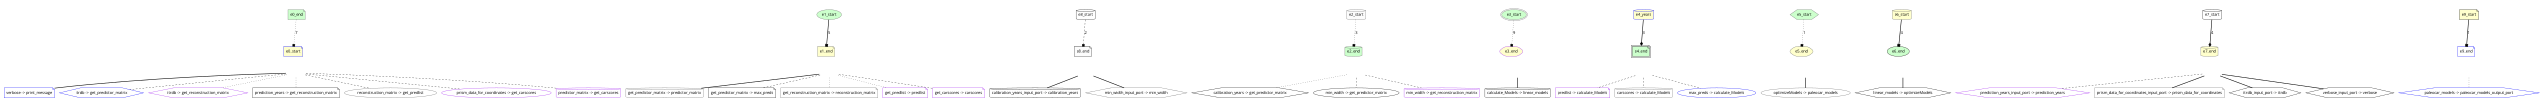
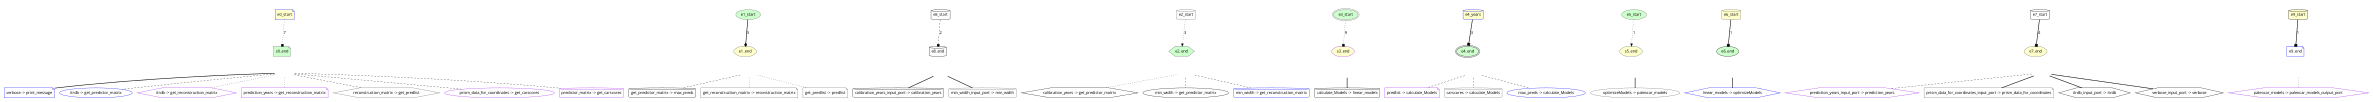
  digraph {
    fontname="Open Sans"
    rankdir=TB
    node [color=gray40 fontname="Open Sans" shape=note]
    edge [fontname="Open Sans" style=invis]
    e0_start [color=blue fillcolor="#FFFFCC" peripheries=1 style="rounded,filled"]
    e0_end [fillcolor="#CCFFCC" peripheries=1 rankdir=LR style=filled]
    e0_inv [style=invis color="" shape=""]
    e1_start [fillcolor="#CCFFCC" peripheries=1 rankdir=LR shape=ellipse style=filled]
-   e1_end [fillcolor="#FFFFCC" peripheries=1 style="rounded,filled"]
+   e1_end [fillcolor="#FFFFCC" peripheries=1 shape=hexagon style="rounded,filled"]
    e1_inv [style=invis color="" shape=""]
    e8_start [color=black fillcolor="#FFFFFF" peripheries=1 shape=cylinder style="rounded,filled" width=0.2]
-   e8_end [color=black fillcolor="#FCFCFC" peripheries=1 style="rounded,filled"]
+   e8_end [color=black fillcolor="#FCFCFC" peripheries=1 shape=cylinder style="rounded,filled"]
    e8_inv [style=invis color="" shape=""]
    e2_start [fillcolor="#FCFCFC" peripheries=1 shape=cylinder style="rounded,filled"]
-   e2_end [fillcolor="#CCFFCC" peripheries=1 rankdir=LR shape=cylinder style=filled]
+   e2_end [fillcolor="#CCFFCC" peripheries=1 rankdir=LR shape=hexagon style=filled]
    e2_inv [style=invis color="" shape=""]
    e3_start [fillcolor="#CCFFCC" peripheries=2 shape=ellipse style=filled]
    e3_end [color=purple fillcolor="#FFFFCC" peripheries=1 shape=hexagon style="rounded,filled"]
    e3_inv [style=invis color="" shape=""]
    n16 [color=blue fillcolor="#FFFFCC" label=e4_years peripheries=1 shape=cylinder style="rounded,filled"]
-   e4_end [color=black fillcolor="#CCFFCC" peripheries=2 style=filled]
+   e4_end [color=black fillcolor="#CCFFCC" peripheries=2 shape=ellipse style=filled]
    e4_inv [style=invis color="" shape=""]
-   e5_start [fillcolor="#CCFFCC" peripheries=1 shape=hexagon style=filled]
+   e5_start [fillcolor="#CCFFCC" peripheries=1 shape=ellipse style=filled]
    e5_end [fillcolor="#FFFFCC" peripheries=1 rankdir=LR shape=hexagon style="rounded,filled"]
    e5_inv [style=invis color="" shape=""]
    e6_start [fillcolor="#FFFFCC" peripheries=1 shape=cylinder style="rounded,filled"]
    e6_end [color=black fillcolor="#CCFFCC" peripheries=1 shape=ellipse style=filled]
    e6_inv [style=invis color="" shape=""]
    e7_start [color=black fillcolor="#FFFFFF" peripheries=1 shape=cylinder style="rounded,filled" width=0.2]
-   e7_end [fillcolor="#FFFFCC" peripheries=1 shape=cylinder style="rounded,filled"]
+   e7_end [fillcolor="#FFFFCC" peripheries=1 shape=hexagon style="rounded,filled"]
    e7_inv [style=invis color="" shape=""]
-   e9_start [color=black fillcolor="#FFFFCC" peripheries=1 rankdir=LR style="rounded,filled"]
+   e9_start [color=black fillcolor="#FFFFCC" peripheries=1 rankdir=LR shape=cylinder style="rounded,filled"]
    e9_end [color=blue fillcolor="#FFFFFF" peripheries=1 style="rounded,filled" width=0.2]
    e9_inv [style=invis color="" shape=""]
    n31 [color=blue label="verbose -> print_message"]
-   n32 [color=blue label="itrdb -> get_predictor_matrix" shape=hexagon]
+   n32 [color=blue label="itrdb -> get_predictor_matrix" shape=ellipse]
    n33 [color=purple label="itrdb -> get_reconstruction_matrix" shape=hexagon]
-   n34 [color=black label="prediction_years -> get_reconstruction_matrix"]
-   n35 [label="reconstruction_matrix -> get_predlist" shape=ellipse]
+   n34 [color=purple label="prediction_years -> get_reconstruction_matrix"]
+   n35 [label="reconstruction_matrix -> get_predlist" shape=hexagon]
    n36 [color=purple label="prism_data_for_coordinates -> get_carscores" shape=ellipse]
    n37 [color=purple label="predictor_matrix -> get_carscores" shape=cylinder]
-   n38 [label="get_predictor_matrix -> predictor_matrix" shape=cylinder]
-   n39 [color=black label="get_predictor_matrix -> max_preds"]
+   n39 [color=black label="get_predictor_matrix -> max_preds" shape=cylinder]
    n40 [label="get_reconstruction_matrix -> reconstruction_matrix"]
-   n41 [color=purple label="get_predlist -> predlist"]
-   n42 [color=purple label="get_carscores -> carscores"]
+   n41 [label="get_predlist -> predlist"]
    n43 [color=black label="calibration_years -> get_predictor_matrix" shape=hexagon]
    n44 [color=black label="min_width -> get_predictor_matrix" shape=ellipse]
-   n45 [color=purple label="min_width -> get_reconstruction_matrix" shape=cylinder]
+   n45 [color=blue label="min_width -> get_reconstruction_matrix" shape=cylinder]
    n46 [color=black label="calculate_Models -> linear_models" shape=cylinder]
    n47 [color=purple label="predlist -> calculate_Models"]
    n48 [label="carscores -> calculate_Models" shape=cylinder]
    n49 [color=blue label="max_preds -> calculate_Models" shape=ellipse]
    n50 [label="optimizeModels -> paleocar_models" shape=ellipse]
-   n51 [color=black label="linear_models -> optimizeModels" shape=hexagon]
+   n51 [color=blue label="linear_models -> optimizeModels" shape=hexagon]
    n52 [color=purple label="prediction_years_input_port -> prediction_years" shape=hexagon]
    n53 [label="prism_data_for_coordinates_input_port -> prism_data_for_coordinates"]
    n54 [color=black label="itrdb_input_port -> itrdb" shape=hexagon]
    n55 [color=black label="verbose_input_port -> verbose" shape=hexagon]
    n56 [color=black label="calibration_years_input_port -> calibration_years" shape=cylinder]
-   n57 [label="min_width_input_port -> min_width" shape=hexagon]
-   n58 [color=blue label="paleocar_models -> paleocar_models_output_port" shape=hexagon]
+   n57 [label="min_width_input_port -> min_width" shape=cylinder]
+   n58 [color=purple label="paleocar_models -> paleocar_models_output_port" shape=hexagon]
    subgraph cluster_1 {
      color=transparent
      style=filled
      e0_start
      e0_end
      e0_inv
    }
    subgraph cluster_2 {
      color=transparent
      style=filled
      e1_start
      e1_end
      e1_inv
    }
    subgraph cluster_3 {
      color=transparent
      style=filled
      e8_start
      e8_end
      e8_inv
    }
    subgraph cluster_4 {
      color=transparent
      style=filled
      e2_start
      e2_end
      e2_inv
    }
    subgraph cluster_5 {
      color=transparent
      style=filled
      e3_start
      e3_end
      e3_inv
    }
    subgraph cluster_6 {
      color=transparent
      style=filled
      n16
      e4_end
      e4_inv
    }
    subgraph cluster_7 {
      color=transparent
      style=filled
      e5_start
      e5_end
      e5_inv
    }
    subgraph cluster_8 {
      color=transparent
      style=filled
      e6_start
      e6_end
      e6_inv
    }
    subgraph cluster_9 {
      color=transparent
      style=filled
      e7_start
      e7_end
      e7_inv
    }
    subgraph cluster_10 {
      color=transparent
      style=filled
      e9_start
      e9_end
      e9_inv
    }
-   e0_end -> e0_start [arrowhead=box label=7 minlen=2 style=dotted]
+   e0_start -> e0_end [arrowhead=box label=7 minlen=2 style=dotted]
    e0_start -> e0_inv
    e0_end -> e0_inv
    e0_inv -> n31 [dir=none style=bold]
    e0_inv -> n32 [dir=none style=dashed]
    e0_inv -> n33 [dir=none style=dotted]
    e0_inv -> n34 [dir=none style=dotted]
    e0_inv -> n35 [dir=none style=dashed]
    e0_inv -> n36 [dir=none style=dashed]
    e0_inv -> n37 [dir=none style=dashed]
-   e1_start -> e1_end [arrowhead=box label=5 minlen=2 style=bold]
+   e1_start -> e1_end [arrowhead=diamond label=5 minlen=2 style=bold]
    e1_start -> e1_inv
    e1_end -> e1_inv
-   e1_inv -> n38 [dir=none style=bold]
    e1_inv -> n39 [dir=none style=dashed]
    e1_inv -> n40 [dir=none style=dotted]
    e1_inv -> n41 [dir=none style=dotted]
-   e1_inv -> n42 [dir=none style=dashed]
    e8_start -> e8_end [arrowhead=box label=2 minlen=2 style=dashed]
    e8_start -> e8_inv
    e8_end -> e8_inv
    e8_inv -> n56 [dir=none style=bold]
    e8_inv -> n57 [dir=none style=bold]
-   e2_start -> e2_end [arrowhead=box label=3 minlen=2 style=dotted]
+   e2_start -> e2_end [arrowhead=normal label=3 minlen=2 style=dotted]
    e2_start -> e2_inv
    e2_end -> e2_inv
    e2_inv -> n43 [dir=none style=dotted]
    e2_inv -> n44 [dir=none style=dashed]
    e2_inv -> n45 [dir=none style=dashed]
    e3_start -> e3_end [arrowhead=box label=9 minlen=2 style=dotted]
    e3_start -> e3_inv
    e3_end -> e3_inv
    e3_inv -> n46 [dir=none style=bold]
-   n16 -> e4_end [arrowhead=diamond label=3 minlen=2 style=bold]
+   n16 -> e4_end [arrowhead=box label=3 minlen=2 style=bold]
    n16 -> e4_inv
    e4_end -> e4_inv
    e4_inv -> n47 [dir=none style=dashed]
    e4_inv -> n48 [dir=none style=dashed]
    e4_inv -> n49 [dir=none style=dashed]
-   e5_start -> e5_end [arrowhead=box label=1 minlen=2 style=dotted]
+   e5_start -> e5_end [arrowhead=normal label=1 minlen=2 style=dotted]
    e5_start -> e5_inv
    e5_end -> e5_inv
    e5_inv -> n50 [dir=none style=bold]
-   e6_start -> e6_end [arrowhead=box label=4 minlen=2 style=bold]
+   e6_start -> e6_end [arrowhead=box label=1 minlen=2 style=bold]
    e6_start -> e6_inv
    e6_end -> e6_inv
    e6_inv -> n51 [dir=none style=bold]
-   e7_start -> e7_end [arrowhead=diamond label=4 minlen=2 style=bold]
+   e7_start -> e7_end [arrowhead=box label=4 minlen=2 style=bold]
    e7_start -> e7_inv
    e7_end -> e7_inv
    e7_inv -> n52 [dir=none style=dashed]
    e7_inv -> n53 [dir=none style=bold]
    e7_inv -> n54 [dir=none style=bold]
    e7_inv -> n55 [dir=none style=bold]
    e9_start -> e9_end [arrowhead=box label=1 minlen=2 style=bold]
    e9_start -> e9_inv
    e9_end -> e9_inv
    e9_inv -> n58 [dir=none style=dotted]
  }
